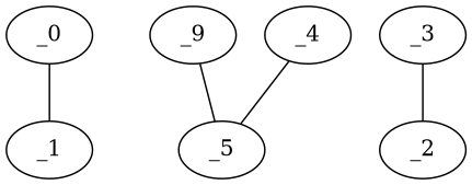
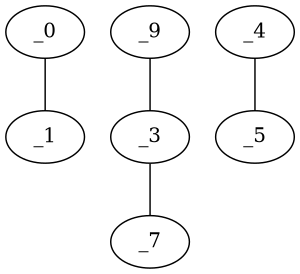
  graph {
    _0 [x=0.910797 y=2.92181]
    _1 [x=0.94 y=0.67]
    n3 [label=_9 x=1.98028 y=0.553119]
    _3 [x=2.13869 y=2.8169]
-   _7 [x=0.0598269 y=2.25889 label=_2]
+   _7 [x=0.0598269 y=2.25889]
    _4 [x=0.678809 y=1.78432]
    _5 [x=2.3 y=1.76]
    _0 -- _1
-   n3 -- _5
+   n3 -- _3
    _3 -- _7
    _4 -- _5
  }
